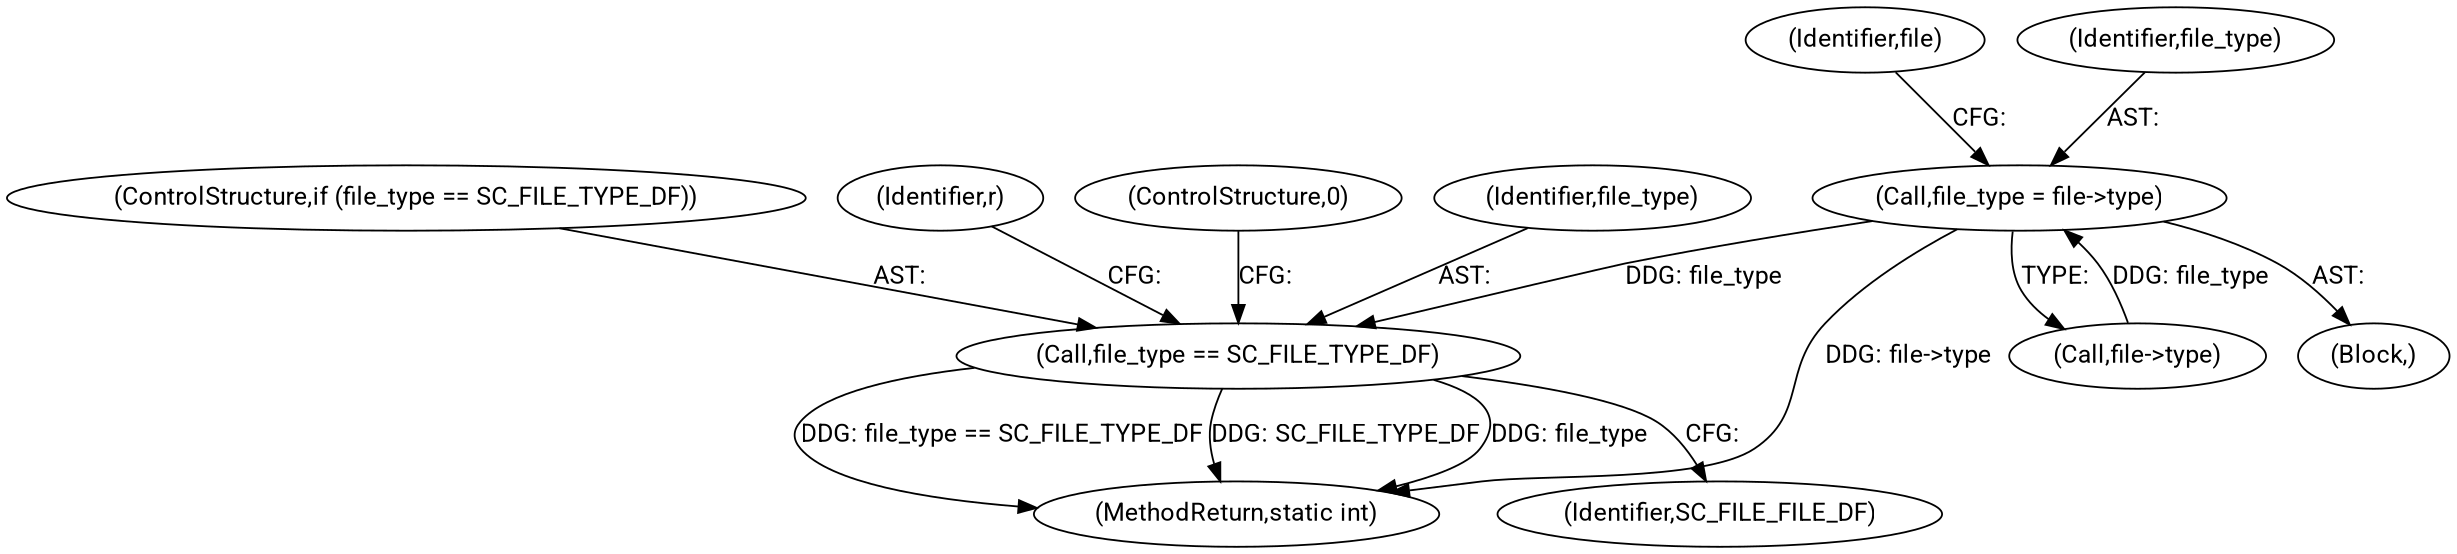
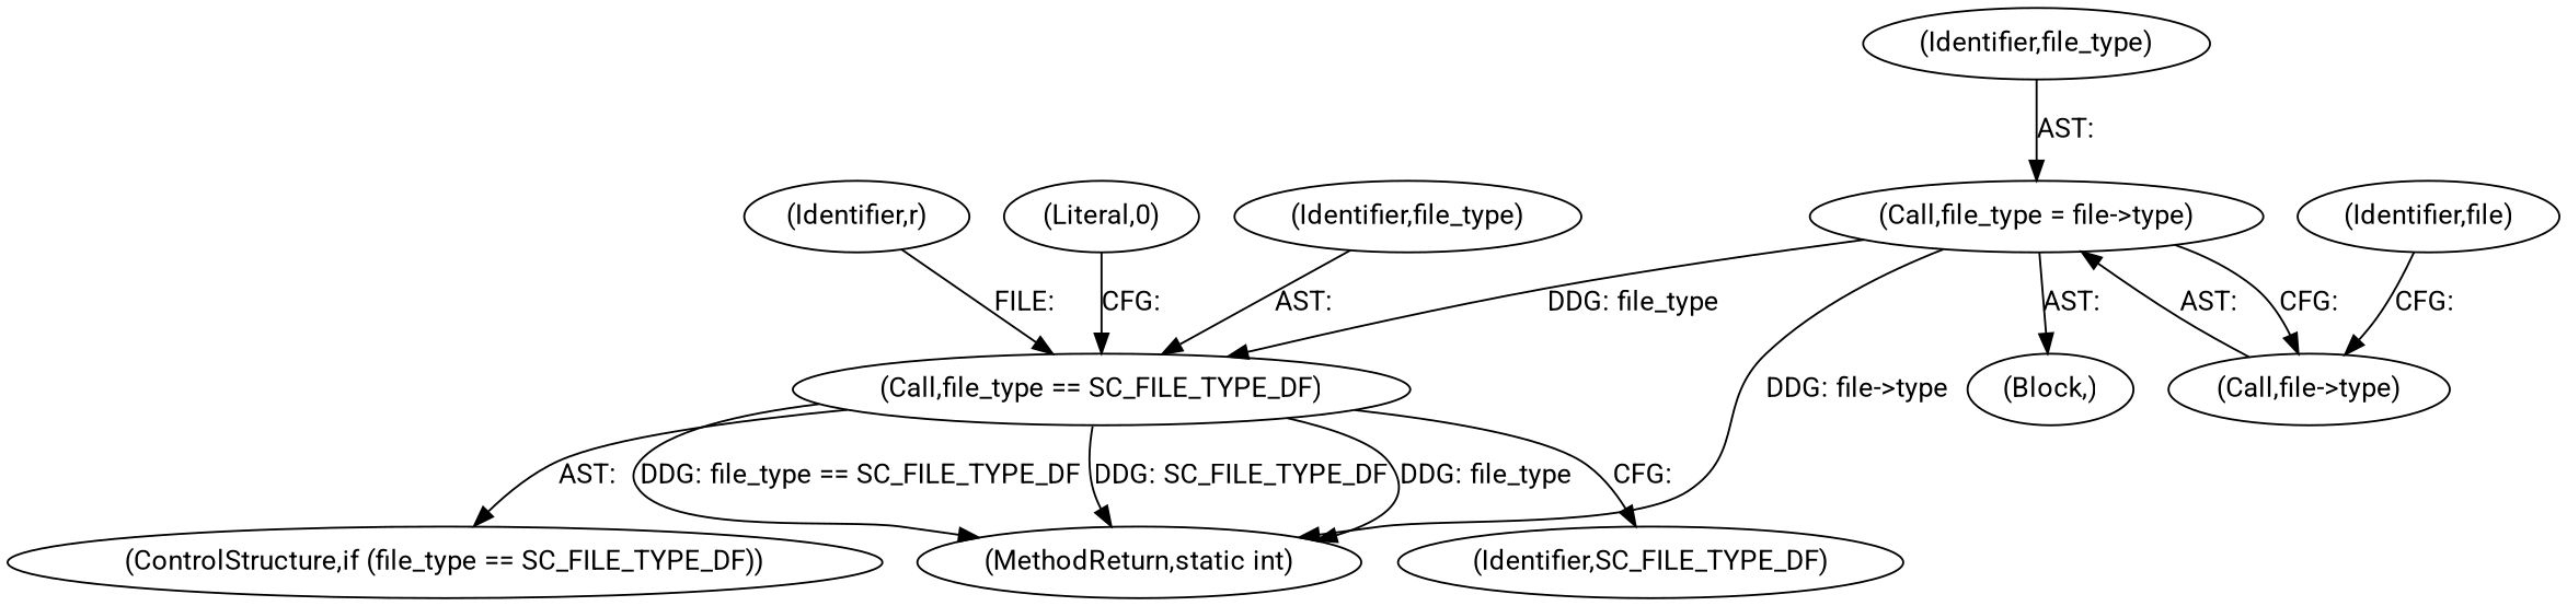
  digraph {
    fontname=Roboto
    node [fontname=Roboto]
    edge [fontname=Roboto]
    n1 [label="(Call,file_type = file->type)"]
    n2 [label="(Call,file_type == SC_FILE_TYPE_DF)"]
    n3 [label="(Call,file->type)"]
    n4 [label="(MethodReturn,static int)"]
    n5 [label="(Block,)"]
-   n6 [label="(Identifier,SC_FILE_FILE_DF)"]
+   n6 [label="(Identifier,SC_FILE_TYPE_DF)"]
    n7 [label="(ControlStructure,if (file_type == SC_FILE_TYPE_DF))"]
    n8 [label="(Identifier,r)"]
    n9 [label="(Identifier,file)"]
    n10 [label="(Identifier,file_type)"]
-   n11 [label="(ControlStructure,0)"]
+   n11 [label="(Literal,0)"]
    n12 [label="(Identifier,file_type)"]
    n1 -> n2 [label="DDG: file_type"]
-   n1 -> n3 [label="TYPE: "]
+   n1 -> n3 [label="CFG: "]
    n1 -> n4 [label="DDG: file->type"]
    n1 -> n5 [label="AST: "]
    n2 -> n4 [label="DDG: SC_FILE_TYPE_DF"]
    n2 -> n4 [label="DDG: file_type"]
    n2 -> n4 [label="DDG: file_type == SC_FILE_TYPE_DF"]
    n2 -> n6 [label="CFG: "]
-   n7 -> n2 [label="AST: "]
-   n3 -> n1 [label="DDG: file_type"]
-   n8 -> n2 [label="CFG: "]
-   n9 -> n1 [label="CFG: "]
+   n2 -> n7 [label="AST: "]
+   n3 -> n1 [label="AST: "]
+   n8 -> n2 [label="FILE: "]
+   n9 -> n3 [label="CFG: "]
    n10 -> n1 [label="AST: "]
    n11 -> n2 [label="CFG: "]
    n12 -> n2 [label="AST: "]
  }
